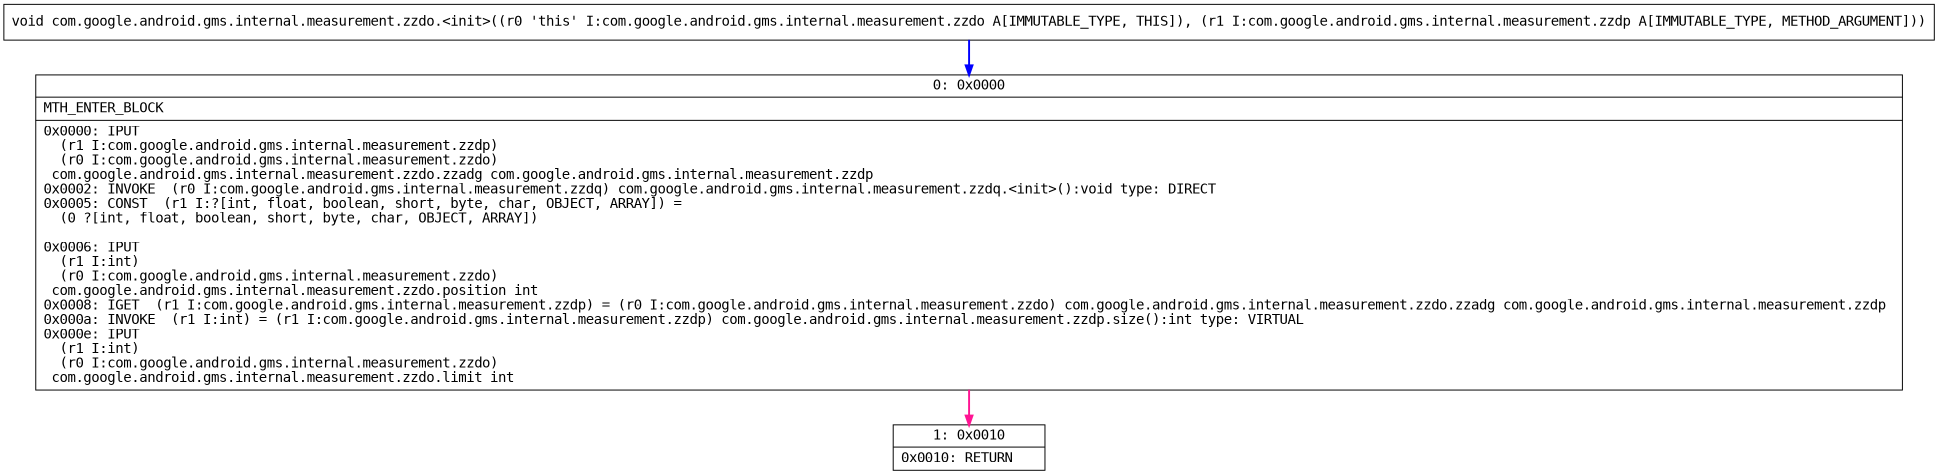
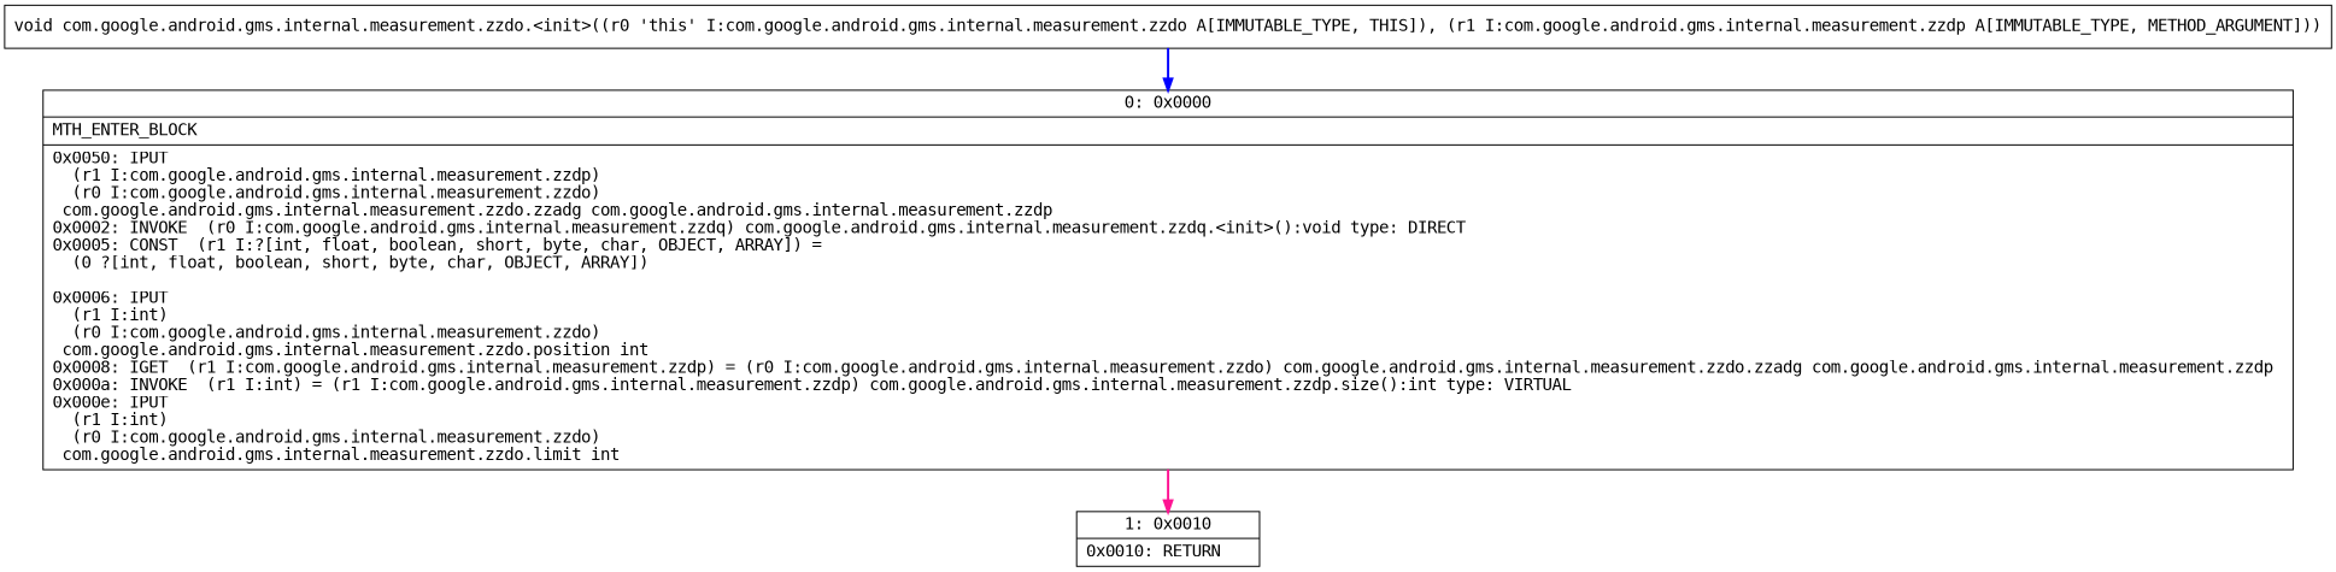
  digraph {
    fontname="DejaVu Sans Mono"
    node [shape=record fontname="DejaVu Sans Mono"]
    edge [style=bold fontname="DejaVu Sans Mono"]
-   n1 [label="{0\:\ 0x0000|MTH_ENTER_BLOCK\l|0x0000: IPUT  \l  (r1 I:com.google.android.gms.internal.measurement.zzdp)\l  (r0 I:com.google.android.gms.internal.measurement.zzdo)\l com.google.android.gms.internal.measurement.zzdo.zzadg com.google.android.gms.internal.measurement.zzdp \l0x0002: INVOKE  (r0 I:com.google.android.gms.internal.measurement.zzdq) com.google.android.gms.internal.measurement.zzdq.\<init\>():void type: DIRECT \l0x0005: CONST  (r1 I:?[int, float, boolean, short, byte, char, OBJECT, ARRAY]) = \l  (0 ?[int, float, boolean, short, byte, char, OBJECT, ARRAY])\l \l0x0006: IPUT  \l  (r1 I:int)\l  (r0 I:com.google.android.gms.internal.measurement.zzdo)\l com.google.android.gms.internal.measurement.zzdo.position int \l0x0008: IGET  (r1 I:com.google.android.gms.internal.measurement.zzdp) = (r0 I:com.google.android.gms.internal.measurement.zzdo) com.google.android.gms.internal.measurement.zzdo.zzadg com.google.android.gms.internal.measurement.zzdp \l0x000a: INVOKE  (r1 I:int) = (r1 I:com.google.android.gms.internal.measurement.zzdp) com.google.android.gms.internal.measurement.zzdp.size():int type: VIRTUAL \l0x000e: IPUT  \l  (r1 I:int)\l  (r0 I:com.google.android.gms.internal.measurement.zzdo)\l com.google.android.gms.internal.measurement.zzdo.limit int \l}"]
+   n1 [label="{0\:\ 0x0000|MTH_ENTER_BLOCK\l|0x0050: IPUT  \l  (r1 I:com.google.android.gms.internal.measurement.zzdp)\l  (r0 I:com.google.android.gms.internal.measurement.zzdo)\l com.google.android.gms.internal.measurement.zzdo.zzadg com.google.android.gms.internal.measurement.zzdp \l0x0002: INVOKE  (r0 I:com.google.android.gms.internal.measurement.zzdq) com.google.android.gms.internal.measurement.zzdq.\<init\>():void type: DIRECT \l0x0005: CONST  (r1 I:?[int, float, boolean, short, byte, char, OBJECT, ARRAY]) = \l  (0 ?[int, float, boolean, short, byte, char, OBJECT, ARRAY])\l \l0x0006: IPUT  \l  (r1 I:int)\l  (r0 I:com.google.android.gms.internal.measurement.zzdo)\l com.google.android.gms.internal.measurement.zzdo.position int \l0x0008: IGET  (r1 I:com.google.android.gms.internal.measurement.zzdp) = (r0 I:com.google.android.gms.internal.measurement.zzdo) com.google.android.gms.internal.measurement.zzdo.zzadg com.google.android.gms.internal.measurement.zzdp \l0x000a: INVOKE  (r1 I:int) = (r1 I:com.google.android.gms.internal.measurement.zzdp) com.google.android.gms.internal.measurement.zzdp.size():int type: VIRTUAL \l0x000e: IPUT  \l  (r1 I:int)\l  (r0 I:com.google.android.gms.internal.measurement.zzdo)\l com.google.android.gms.internal.measurement.zzdo.limit int \l}"]
    n2 [label="{1\:\ 0x0010|0x0010: RETURN   \l}"]
    n3 [label="{void com.google.android.gms.internal.measurement.zzdo.\<init\>((r0 'this' I:com.google.android.gms.internal.measurement.zzdo A[IMMUTABLE_TYPE, THIS]), (r1 I:com.google.android.gms.internal.measurement.zzdp A[IMMUTABLE_TYPE, METHOD_ARGUMENT])) }"]
    n1 -> n2 [color=deeppink]
    n3 -> n1 [color=blue]
  }
